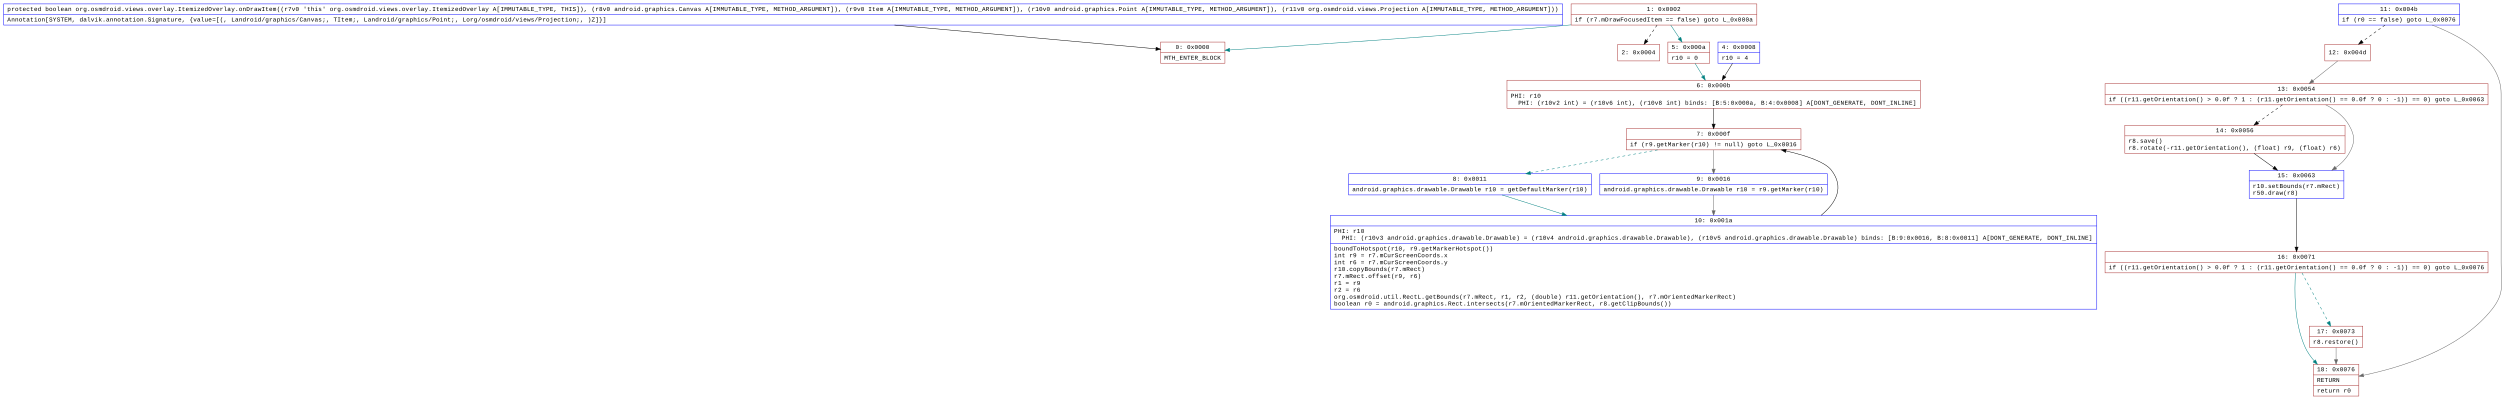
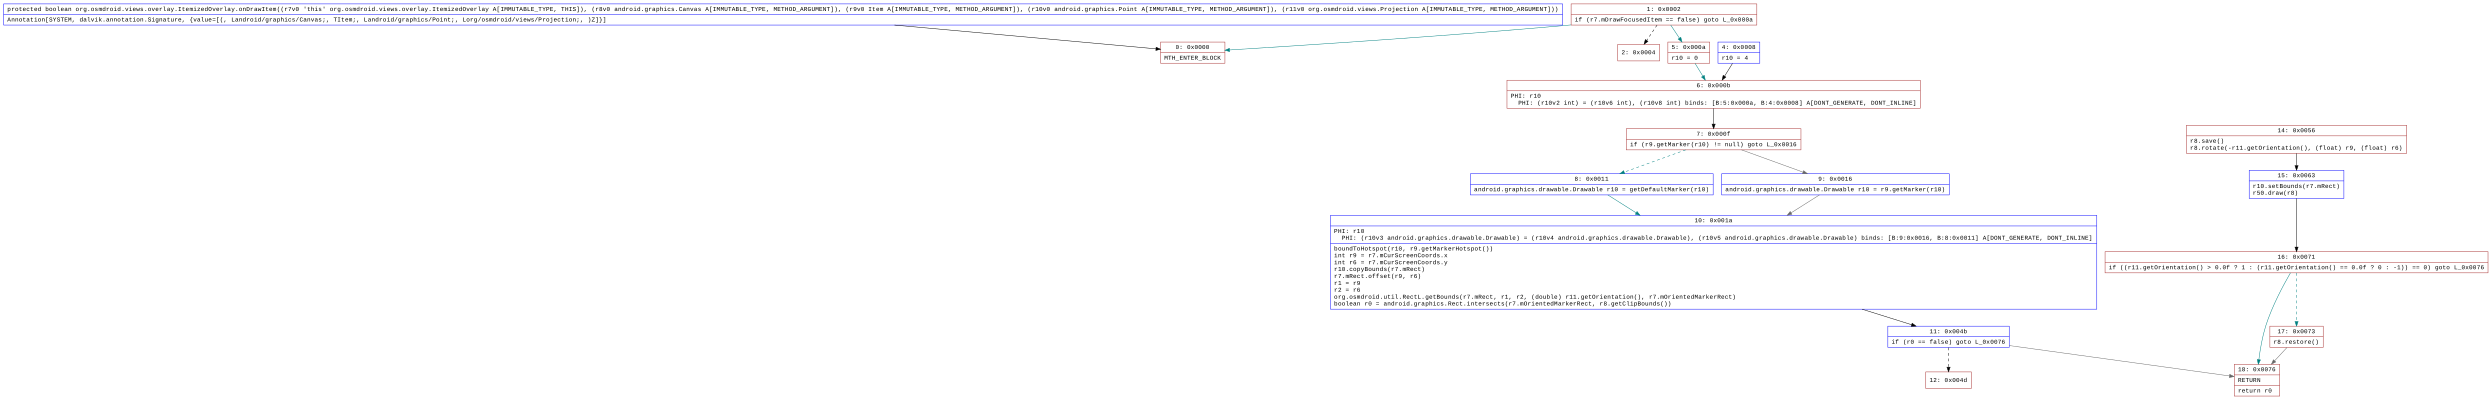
  digraph {
    fontname="Liberation Mono"
    node [color=brown fontname="Liberation Mono" shape=record]
    edge [color=black fontname="Liberation Mono"]
    n1 [label="{0\:\ 0x0000|MTH_ENTER_BLOCK\l}"]
    n2 [label="{1\:\ 0x0002|if (r7.mDrawFocusedItem == false) goto L_0x000a\l}"]
    n3 [label="{2\:\ 0x0004}"]
    n4 [label="{5\:\ 0x000a|r10 = 0\l}"]
    n5 [label="{6\:\ 0x000b|PHI: r10 \l  PHI: (r10v2 int) = (r10v6 int), (r10v8 int) binds: [B:5:0x000a, B:4:0x0008] A[DONT_GENERATE, DONT_INLINE]\l}"]
    n6 [color=blue label="{4\:\ 0x0008|r10 = 4\l}"]
    n7 [label="{7\:\ 0x000f|if (r9.getMarker(r10) != null) goto L_0x0016\l}"]
    n8 [color=blue label="{8\:\ 0x0011|android.graphics.drawable.Drawable r10 = getDefaultMarker(r10)\l}"]
    n9 [color=blue label="{9\:\ 0x0016|android.graphics.drawable.Drawable r10 = r9.getMarker(r10)\l}"]
    n10 [color=blue label="{10\:\ 0x001a|PHI: r10 \l  PHI: (r10v3 android.graphics.drawable.Drawable) = (r10v4 android.graphics.drawable.Drawable), (r10v5 android.graphics.drawable.Drawable) binds: [B:9:0x0016, B:8:0x0011] A[DONT_GENERATE, DONT_INLINE]\l|boundToHotspot(r10, r9.getMarkerHotspot())\lint r9 = r7.mCurScreenCoords.x\lint r6 = r7.mCurScreenCoords.y\lr10.copyBounds(r7.mRect)\lr7.mRect.offset(r9, r6)\lr1 = r9\lr2 = r6\lorg.osmdroid.util.RectL.getBounds(r7.mRect, r1, r2, (double) r11.getOrientation(), r7.mOrientedMarkerRect)\lboolean r0 = android.graphics.Rect.intersects(r7.mOrientedMarkerRect, r8.getClipBounds())\l}"]
    n11 [color=blue label="{11\:\ 0x004b|if (r0 == false) goto L_0x0076\l}"]
    n12 [label="{12\:\ 0x004d}"]
    n13 [label="{18\:\ 0x0076|RETURN\l|return r0\l}"]
-   n14 [label="{13\:\ 0x0054|if ((r11.getOrientation() \> 0.0f ? 1 : (r11.getOrientation() == 0.0f ? 0 : \-1)) == 0) goto L_0x0063\l}"]
    n15 [label="{14\:\ 0x0056|r8.save()\lr8.rotate(\-r11.getOrientation(), (float) r9, (float) r6)\l}"]
    n16 [color=blue label="{15\:\ 0x0063|r10.setBounds(r7.mRect)\lr50.draw(r8)\l}"]
    n17 [label="{16\:\ 0x0071|if ((r11.getOrientation() \> 0.0f ? 1 : (r11.getOrientation() == 0.0f ? 0 : \-1)) == 0) goto L_0x0076\l}"]
    n18 [label="{17\:\ 0x0073|r8.restore()\l}"]
    n19 [color=blue label="{protected boolean org.osmdroid.views.overlay.ItemizedOverlay.onDrawItem((r7v0 'this' org.osmdroid.views.overlay.ItemizedOverlay A[IMMUTABLE_TYPE, THIS]), (r8v0 android.graphics.Canvas A[IMMUTABLE_TYPE, METHOD_ARGUMENT]), (r9v0 Item A[IMMUTABLE_TYPE, METHOD_ARGUMENT]), (r10v0 android.graphics.Point A[IMMUTABLE_TYPE, METHOD_ARGUMENT]), (r11v0 org.osmdroid.views.Projection A[IMMUTABLE_TYPE, METHOD_ARGUMENT]))  | Annotation[SYSTEM, dalvik.annotation.Signature, \{value=[(, Landroid\/graphics\/Canvas;, TItem;, Landroid\/graphics\/Point;, Lorg\/osmdroid\/views\/Projection;, )Z]\}]\l}"]
    n2 -> n1 [color=teal]
    n2 -> n3 [style=dashed]
    n2 -> n4 [color=teal]
    n4 -> n5 [color=teal]
    n5 -> n7
    n6 -> n5
    n7 -> n8 [color=teal style=dashed]
    n7 -> n9 [color=gray40]
    n8 -> n10 [color=teal]
    n9 -> n10 [color=gray40]
-   n10 -> n7
+   n10 -> n11
    n11 -> n12 [style=dashed]
    n11 -> n13 [color=gray40]
-   n12 -> n14 [color=gray40]
-   n14 -> n15 [style=dashed]
-   n14 -> n16 [color=gray40]
    n15 -> n16
    n16 -> n17
    n17 -> n13 [color=teal]
    n17 -> n18 [color=teal style=dashed]
    n18 -> n13 [color=gray40]
    n19 -> n1
  }
